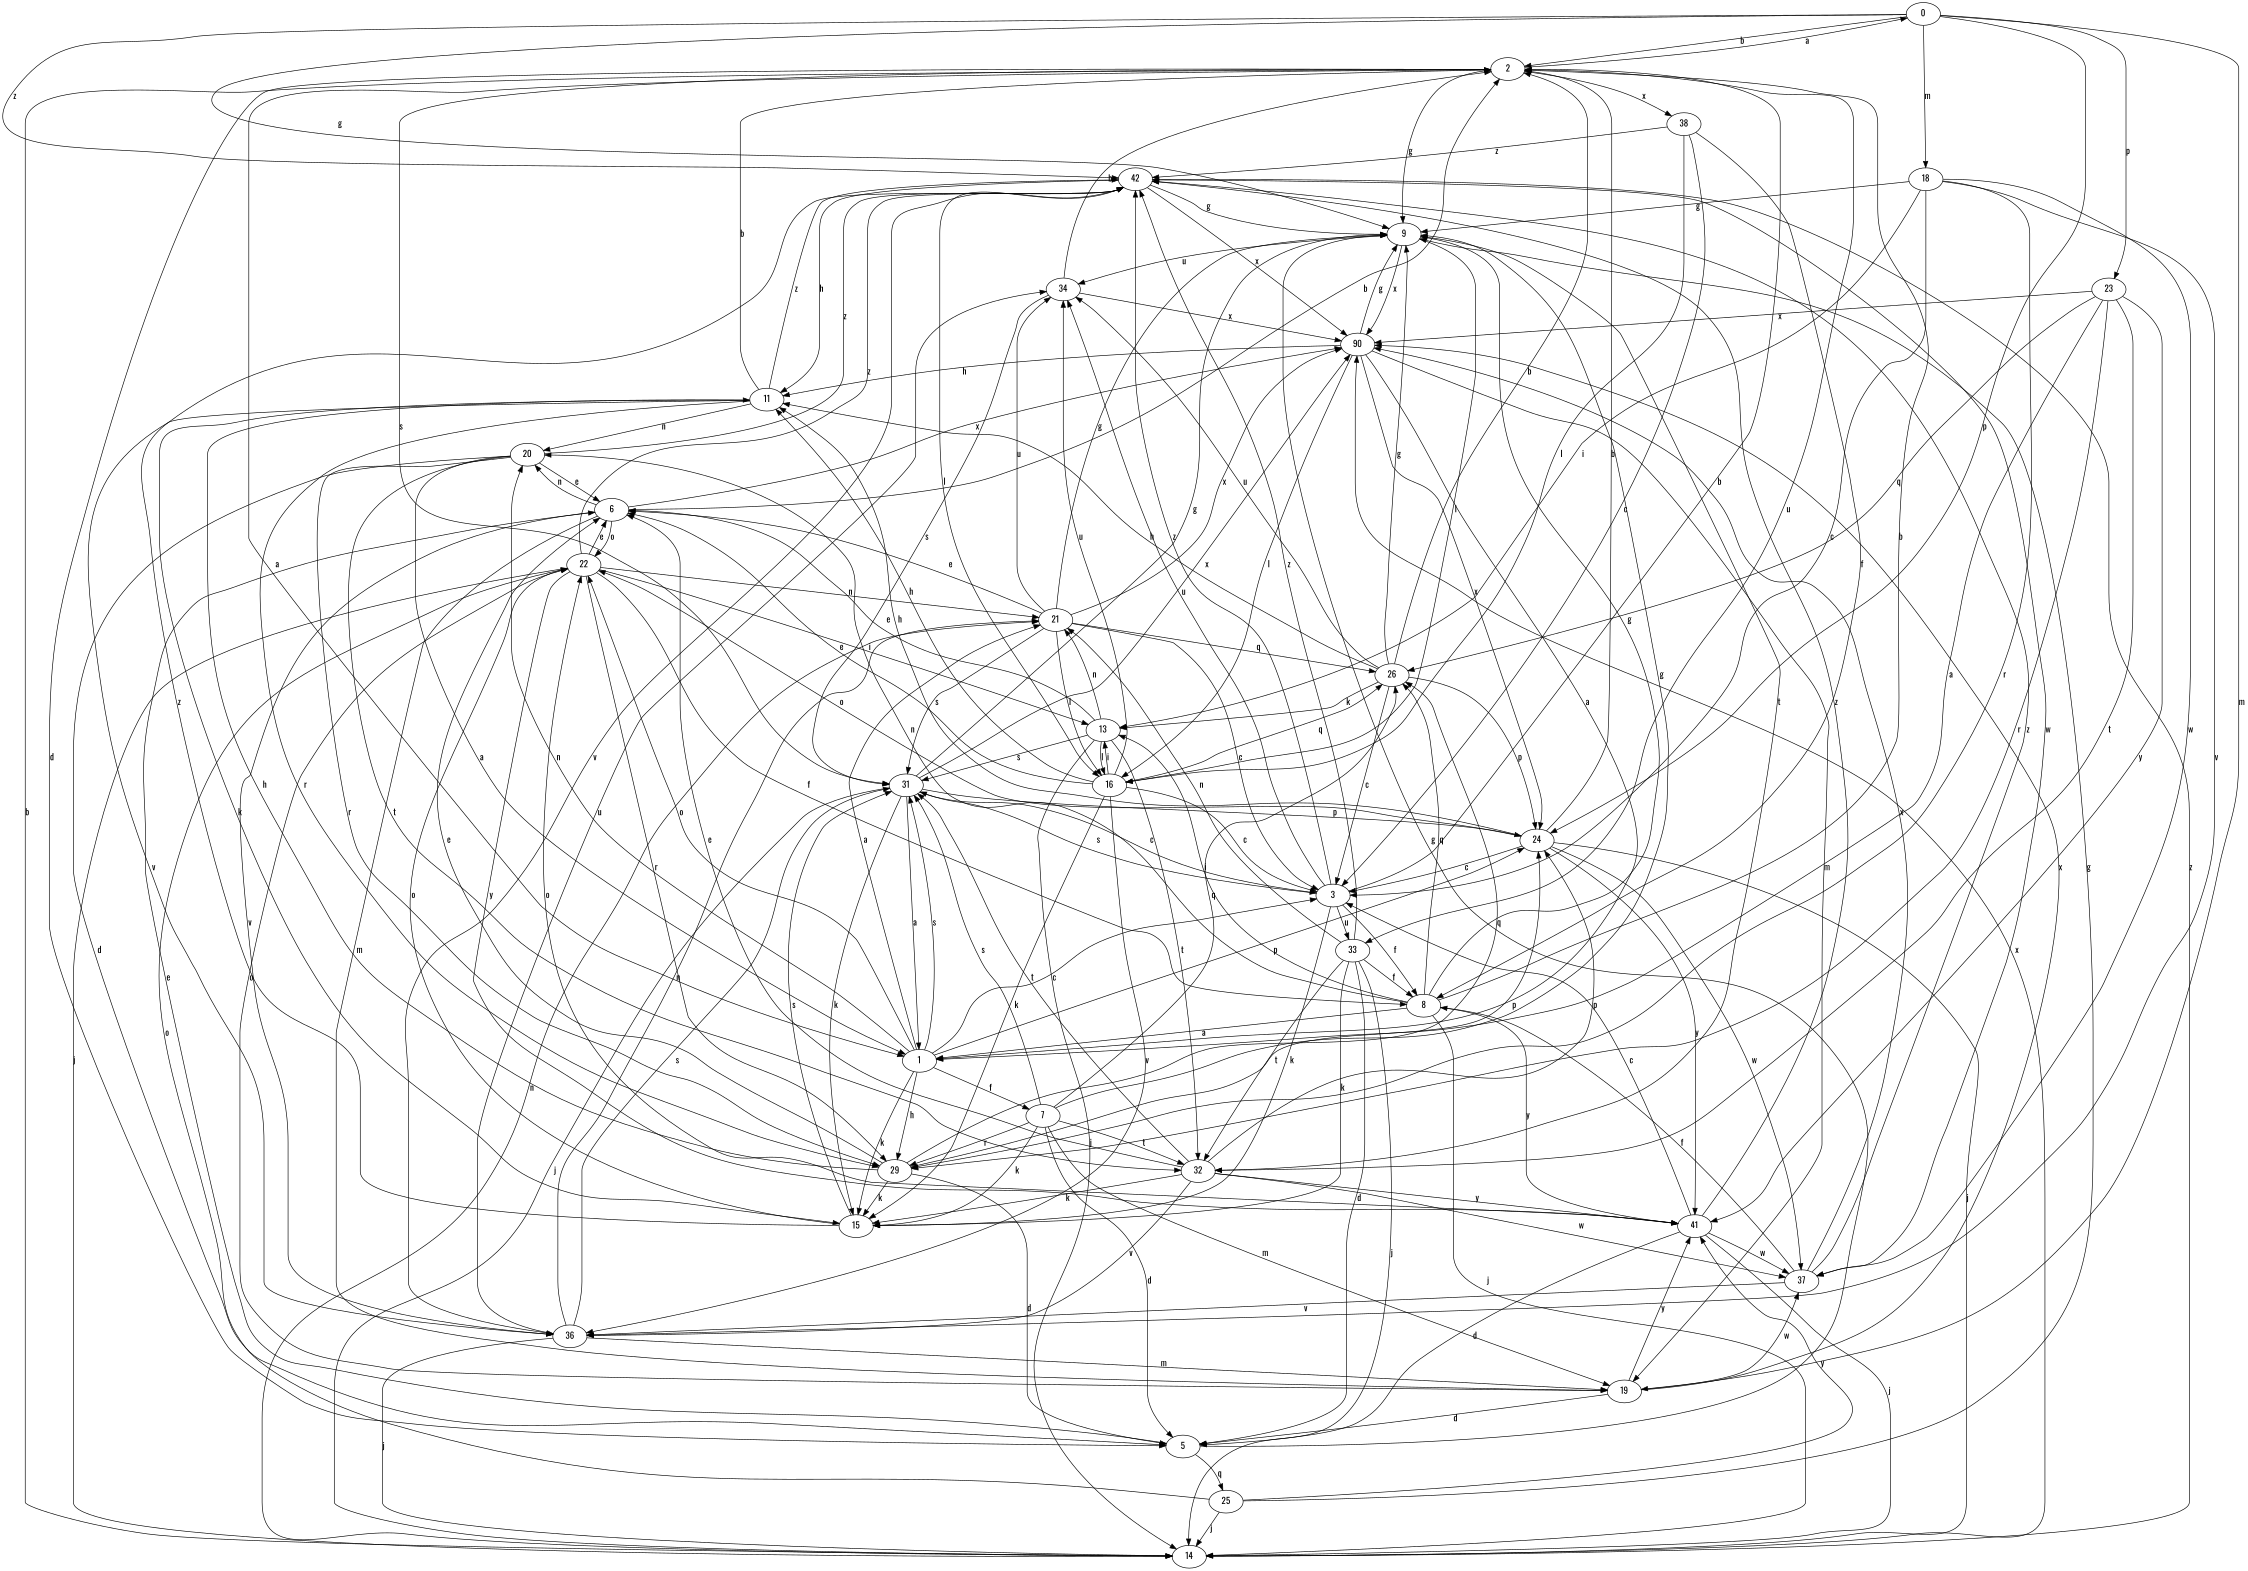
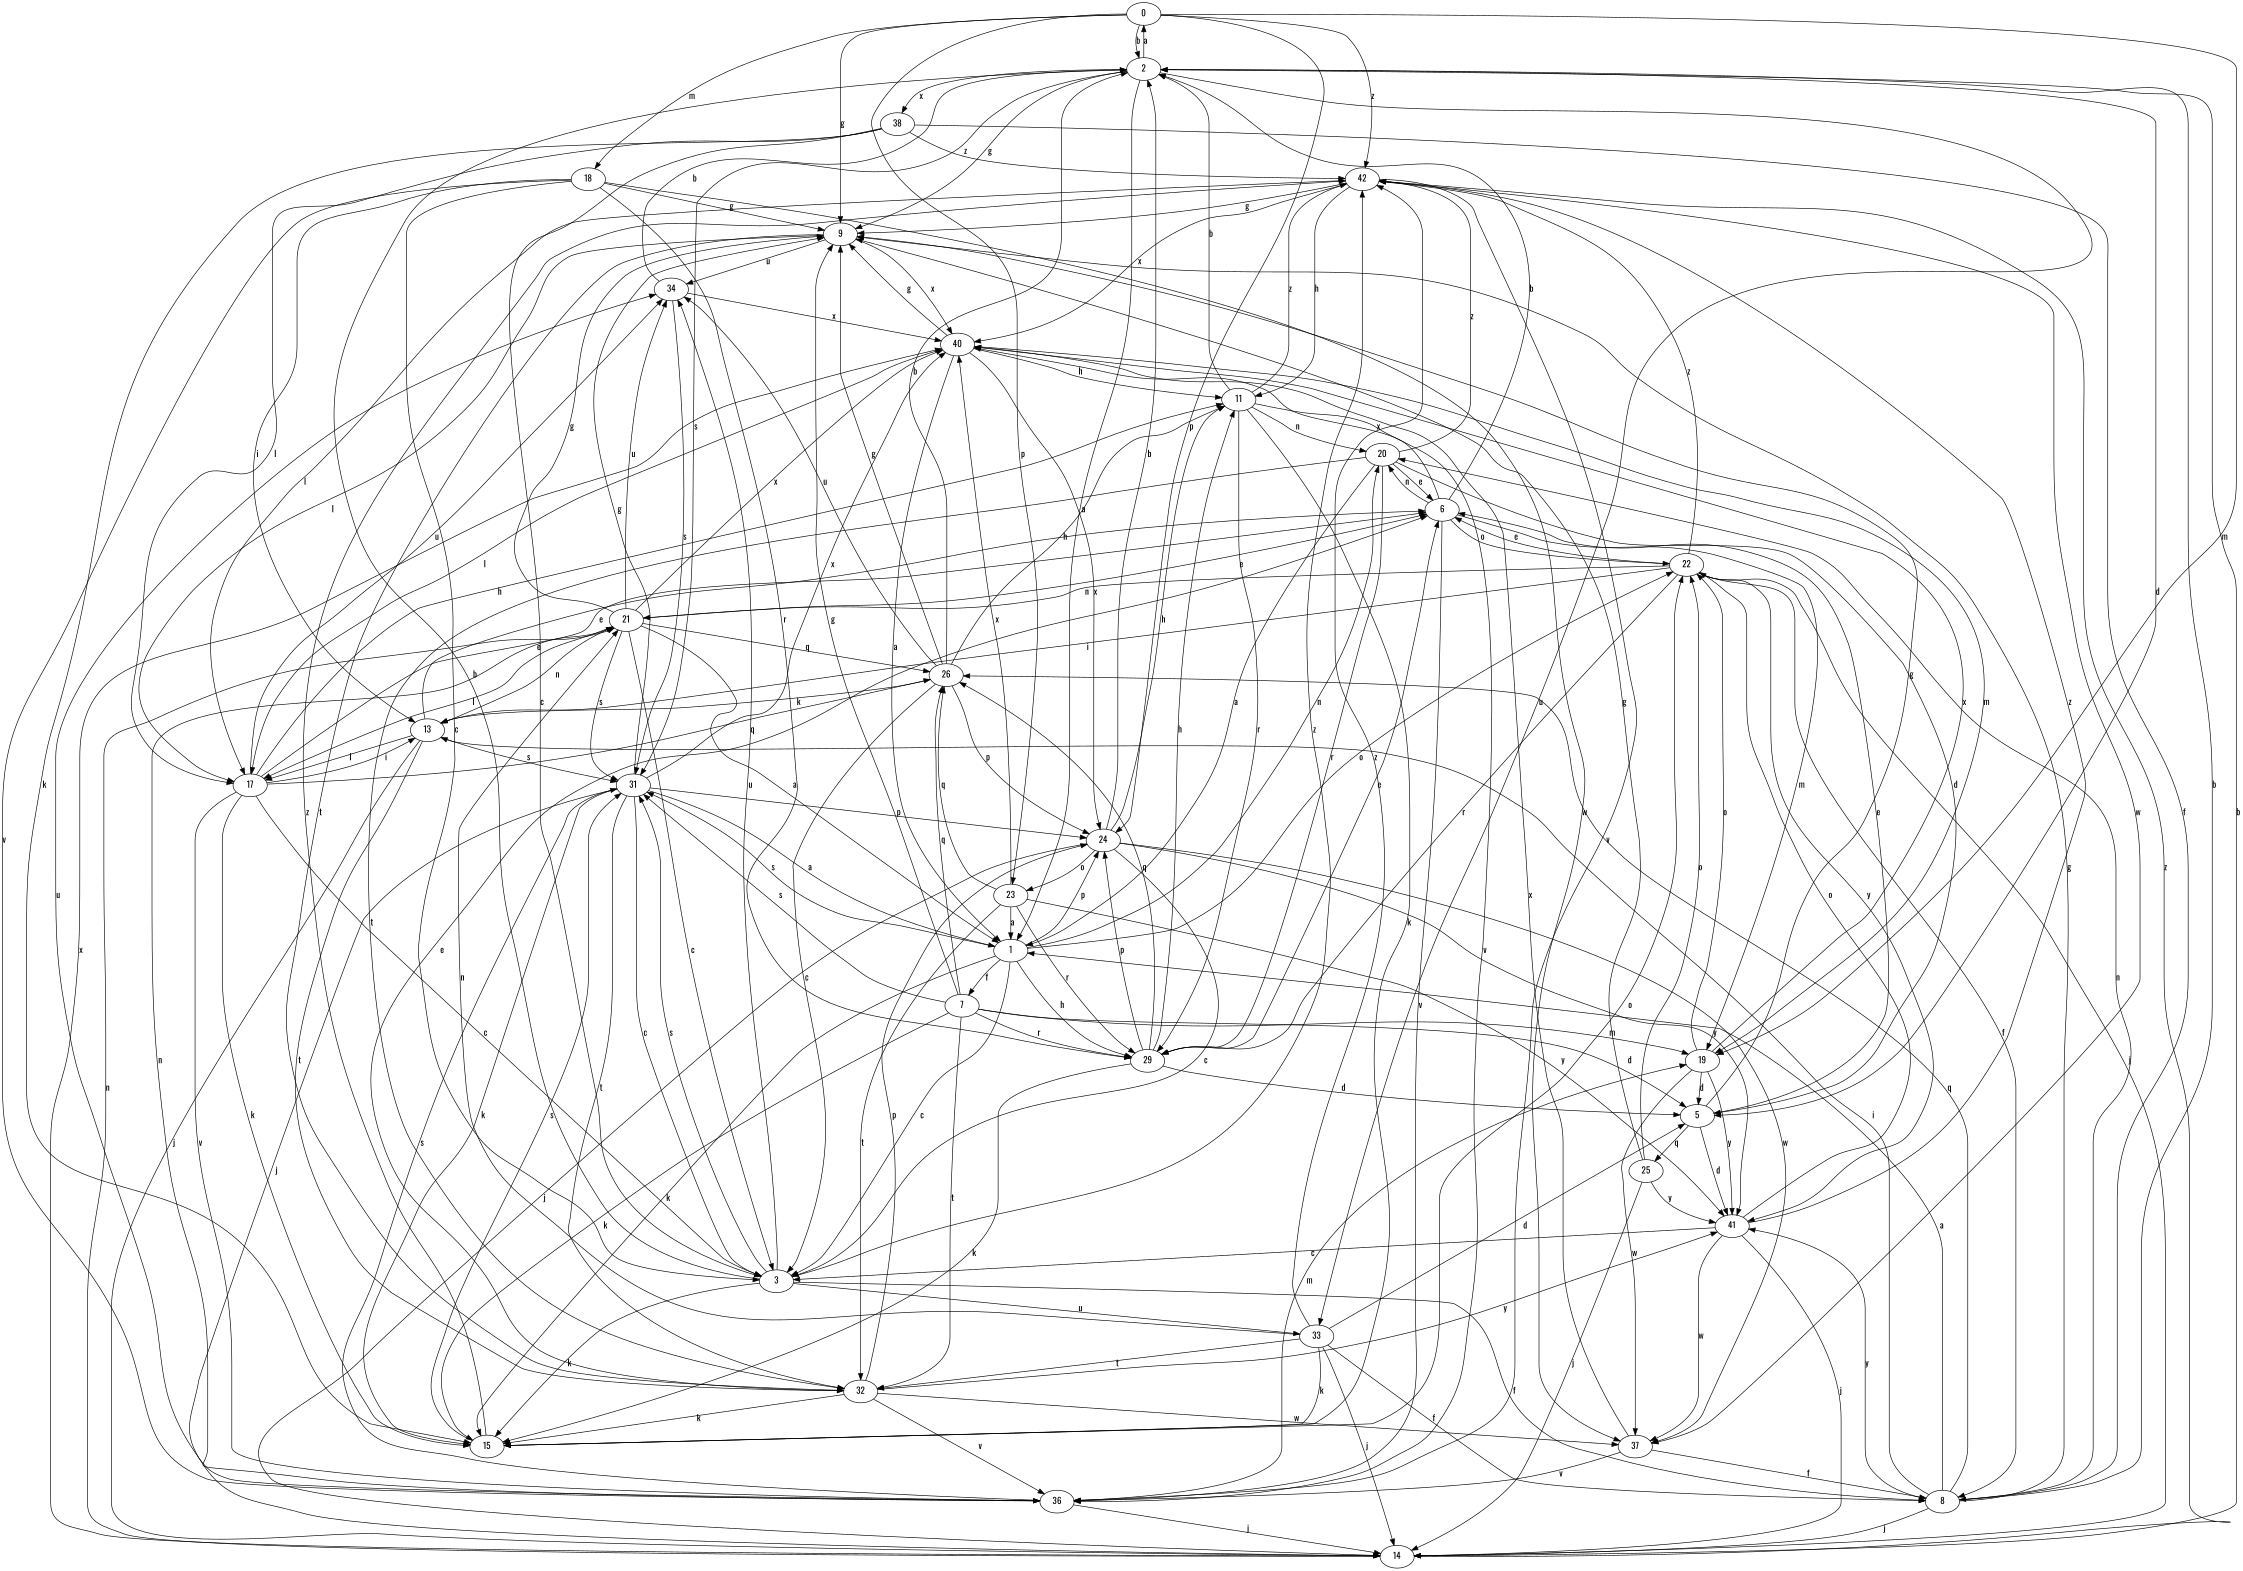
  strict digraph {
    fontname=Oswald
    node [fontname=Oswald]
    edge [fontname=Oswald]
    0
    2
    9
    18
    19
    23
    24
    42
    1
    31
    5
    33
    38
    34
-   40 [label=90]
+   40
    32
-   17 [label=16]
+   17
    3
    36
    29
    13
    37
    22
    41
    26
    11
    14
    7
    15
    20
    8
    6
    21
    25
    0 -> 2 [label=b]
    0 -> 9 [label=g]
    0 -> 18 [label=m]
    0 -> 19 [label=m]
    0 -> 23 [label=p]
    0 -> 24 [label=p]
    0 -> 42 [label=z]
    2 -> 0 [label=a]
    2 -> 9 [label=g]
    2 -> 1 [label=a]
    2 -> 31 [label=s]
    2 -> 5 [label=d]
    2 -> 33 [label=u]
    2 -> 38 [label=x]
    9 -> 34 [label=u]
    9 -> 40 [label=x]
    9 -> 32 [label=t]
    9 -> 17 [label=l]
    18 -> 9 [label=g]
    18 -> 3 [label=c]
    18 -> 36 [label=v]
    18 -> 29 [label=r]
    18 -> 13 [label=i]
    18 -> 37 [label=w]
    19 -> 5 [label=d]
    19 -> 40 [label=x]
    19 -> 37 [label=w]
    19 -> 22 [label=o]
    19 -> 41 [label=y]
    23 -> 1 [label=a]
    23 -> 40 [label=x]
    23 -> 32 [label=t]
    23 -> 29 [label=r]
    23 -> 41 [label=y]
    23 -> 26 [label=q]
    24 -> 2 [label=b]
    24 -> 3 [label=c]
    24 -> 37 [label=w]
-   24 -> 22 [label=o]
+   24 -> 23 [label=o]
    24 -> 41 [label=y]
    24 -> 11 [label=h]
    24 -> 14 [label=j]
    42 -> 9 [label=g]
    42 -> 40 [label=x]
    42 -> 17 [label=l]
    42 -> 36 [label=v]
    42 -> 37 [label=w]
    42 -> 11 [label=h]
    1 -> 24 [label=p]
    1 -> 31 [label=s]
    1 -> 3 [label=c]
    1 -> 29 [label=h]
    1 -> 22 [label=o]
    1 -> 7 [label=f]
    1 -> 15 [label=k]
    1 -> 20 [label=n]
    31 -> 9 [label=g]
    31 -> 24 [label=p]
    31 -> 1 [label=a]
    31 -> 40 [label=x]
-   32 -> 31 [label=t]
+   31 -> 32 [label=t]
    31 -> 3 [label=c]
    31 -> 14 [label=j]
    31 -> 15 [label=k]
    5 -> 9 [label=g]
    5 -> 6 [label=e]
    5 -> 25 [label=q]
    33 -> 42 [label=z]
    33 -> 5 [label=d]
    33 -> 32 [label=t]
    33 -> 14 [label=j]
    33 -> 15 [label=k]
    33 -> 8 [label=f]
    33 -> 21 [label=n]
    38 -> 42 [label=z]
    38 -> 17 [label=l]
    38 -> 3 [label=c]
+   38 -> 15 [label=k]
    38 -> 8 [label=f]
    34 -> 2 [label=b]
    34 -> 31 [label=s]
    34 -> 40 [label=x]
    40 -> 9 [label=g]
    40 -> 19 [label=m]
    40 -> 24 [label=x]
    40 -> 1 [label=a]
    40 -> 17 [label=l]
    40 -> 11 [label=h]
    32 -> 24 [label=p]
    32 -> 36 [label=v]
    32 -> 37 [label=w]
    32 -> 41 [label=y]
    32 -> 15 [label=k]
    32 -> 6 [label=e]
    17 -> 34 [label=u]
    17 -> 3 [label=c]
    17 -> 36 [label=v]
    17 -> 13 [label=i]
    17 -> 26 [label=q]
    17 -> 11 [label=h]
    17 -> 15 [label=k]
    17 -> 6 [label=e]
    3 -> 2 [label=b]
    3 -> 42 [label=z]
    3 -> 31 [label=s]
    3 -> 33 [label=u]
    3 -> 34 [label=u]
    3 -> 15 [label=k]
    3 -> 8 [label=f]
    36 -> 19 [label=m]
    36 -> 31 [label=s]
    36 -> 34 [label=u]
    36 -> 14 [label=j]
    36 -> 21 [label=n]
    29 -> 24 [label=p]
    29 -> 5 [label=d]
    29 -> 26 [label=q]
    29 -> 11 [label=h]
    29 -> 15 [label=k]
    29 -> 6 [label=e]
    13 -> 31 [label=s]
    13 -> 32 [label=t]
    13 -> 17 [label=l]
    13 -> 14 [label=j]
    13 -> 6 [label=e]
    13 -> 21 [label=n]
-   37 -> 42 [label=z]
    37 -> 40 [label=x]
    37 -> 36 [label=v]
    37 -> 8 [label=f]
    22 -> 42 [label=z]
    22 -> 29 [label=r]
    22 -> 13 [label=i]
    22 -> 41 [label=y]
    22 -> 14 [label=j]
    22 -> 8 [label=f]
    22 -> 6 [label=e]
    22 -> 21 [label=n]
    41 -> 42 [label=z]
-   41 -> 5 [label=d]
+   5 -> 41 [label=d]
    41 -> 3 [label=c]
    41 -> 37 [label=w]
    41 -> 22 [label=o]
    41 -> 14 [label=j]
    26 -> 2 [label=b]
    26 -> 9 [label=g]
    26 -> 24 [label=p]
    26 -> 34 [label=u]
    26 -> 3 [label=c]
    26 -> 13 [label=k]
    26 -> 11 [label=h]
    11 -> 2 [label=b]
    11 -> 42 [label=z]
    11 -> 36 [label=v]
    11 -> 29 [label=r]
    11 -> 15 [label=k]
    11 -> 20 [label=n]
    14 -> 2 [label=b]
    14 -> 42 [label=z]
    14 -> 40 [label=x]
    14 -> 21 [label=n]
    7 -> 9 [label=g]
    7 -> 19 [label=m]
    7 -> 31 [label=s]
    7 -> 5 [label=d]
    7 -> 32 [label=t]
    7 -> 29 [label=r]
    7 -> 26 [label=q]
    7 -> 15 [label=k]
    15 -> 42 [label=z]
    15 -> 31 [label=s]
    15 -> 22 [label=o]
    20 -> 42 [label=z]
    20 -> 1 [label=a]
    20 -> 5 [label=d]
    20 -> 32 [label=t]
    20 -> 29 [label=r]
    20 -> 6 [label=e]
    8 -> 2 [label=b]
    8 -> 9 [label=g]
    8 -> 1 [label=a]
    8 -> 13 [label=i]
    8 -> 41 [label=y]
    8 -> 26 [label=q]
    8 -> 14 [label=j]
    8 -> 20 [label=n]
    6 -> 2 [label=b]
    6 -> 19 [label=m]
    6 -> 40 [label=x]
    6 -> 36 [label=v]
    6 -> 22 [label=o]
    6 -> 20 [label=n]
    21 -> 9 [label=g]
-   1 -> 21 [label=a]
+   21 -> 1 [label=a]
    21 -> 31 [label=s]
    21 -> 34 [label=u]
    21 -> 40 [label=x]
    21 -> 17 [label=l]
    21 -> 3 [label=c]
    21 -> 26 [label=q]
    21 -> 6 [label=e]
    25 -> 9 [label=g]
    25 -> 22 [label=o]
    25 -> 41 [label=y]
    25 -> 14 [label=j]
  }
